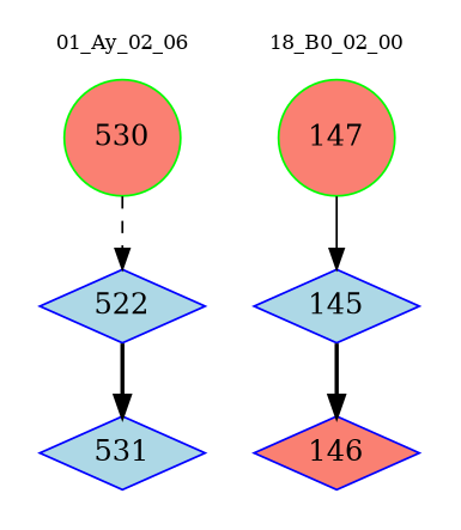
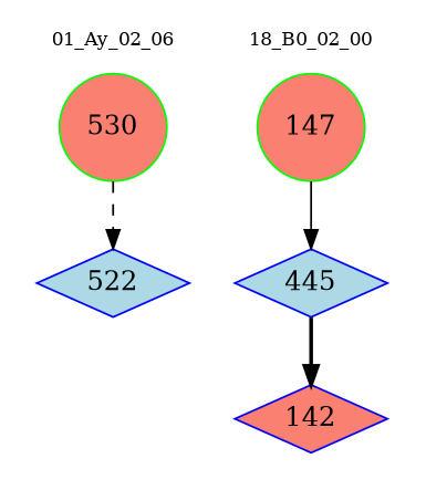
  digraph {
    node [color=blue fillcolor=salmon shape=diamond style=filled]
    edge [color=black style=bold]
    n1 [color=green label=530 shape=circle]
    n2 [fillcolor=lightblue label=522]
-   n3 [fillcolor=lightblue label=531]
    n4 [color=green label=147 shape=circle]
-   n5 [fillcolor=lightblue label=145]
-   n6 [label=146]
+   n5 [fillcolor=lightblue label=445]
+   n6 [label=142]
    subgraph cluster_1 {
      color=white
      fontsize=10
      label="01_Ay_02_06"
      n1
      n2
-     n3
    }
    subgraph cluster_2 {
      color=white
      fontsize=10
      label="18_B0_02_00"
      n4
      n5
      n6
    }
    n1 -> n2 [style=dashed]
-   n2 -> n3
    n4 -> n5 [style=solid]
    n5 -> n6
  }
